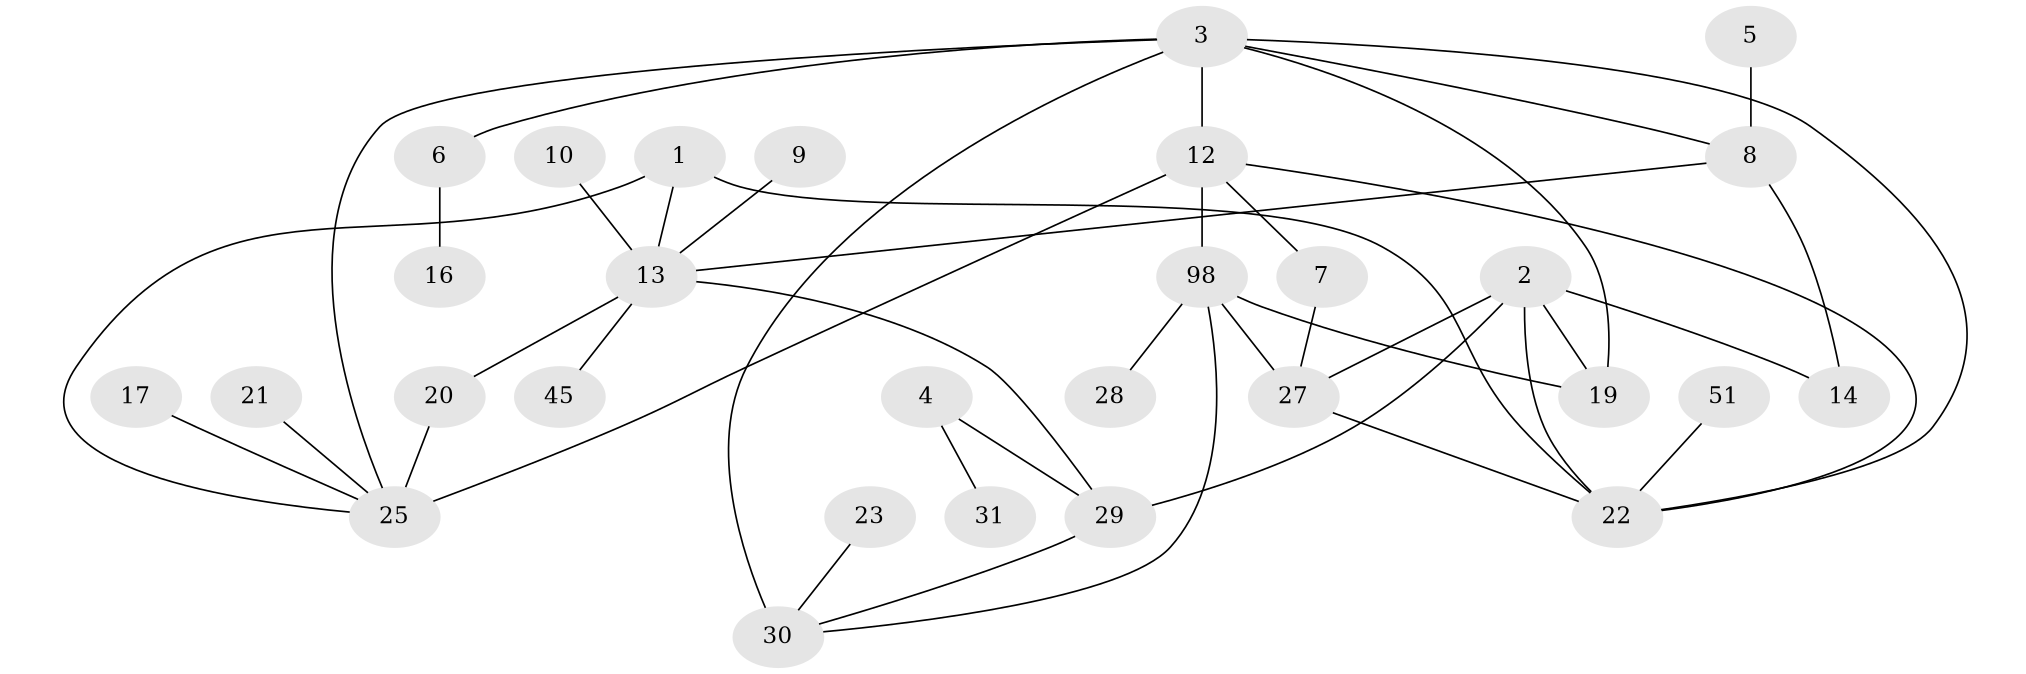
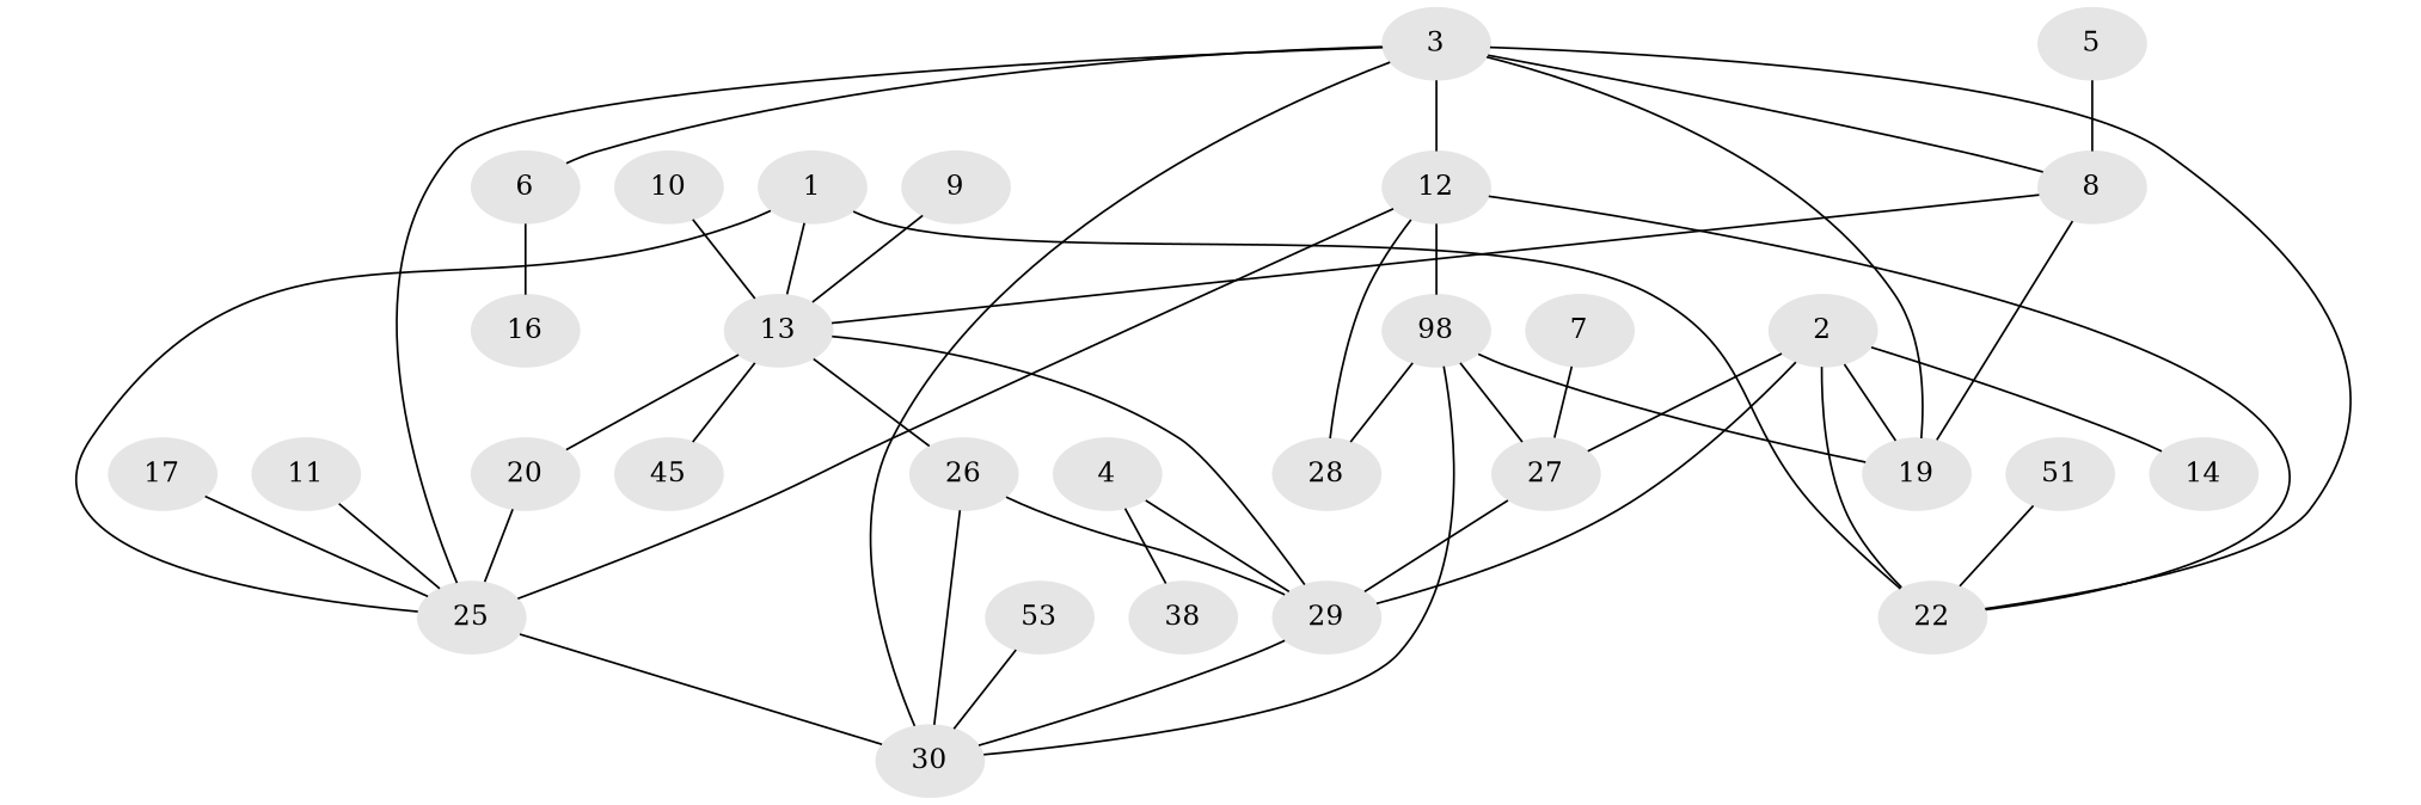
  graph {
    node [color=gray90 style=filled]
    edge [weight=1.0]
    1
    13
    22
    25
    29
    n6 [label=45]
    20
+   26
    30
    2
    14
    19
    27
    3
    6
    8
    12
    16
    n19 [label=98]
    28
    4
-   31
+   31 [label=38]
    5
    7
    17
    9
    10
-   11 [label=21]
+   11
    n29 [label=51]
-   23
+   23 [label=53]
    1 -- 13 [weight=2.0]
    1 -- 22
    1 -- 25
    13 -- 29
    13 -- n6
    13 -- 20
+   13 -- 26
+   25 -- 30 [weight=2.0]
    29 -- 30
    20 -- 25
+   26 -- 29
+   26 -- 30
    2 -- 22
    2 -- 29
    2 -- 14
    2 -- 19
    2 -- 27
-   27 -- 22
+   27 -- 29
    3 -- 22
    3 -- 25
    3 -- 30
    3 -- 19
    3 -- 6
    3 -- 8
    3 -- 12
    6 -- 16
    8 -- 13
-   8 -- 14
+   8 -- 19
    12 -- 22
    12 -- 25
    12 -- n19
-   12 -- 7
+   12 -- 28
    n19 -- 30
    n19 -- 19
    n19 -- 27
    n19 -- 28
    4 -- 29
    4 -- 31
    5 -- 8
    7 -- 27
    17 -- 25
    9 -- 13
    10 -- 13
    11 -- 25
    n29 -- 22
    23 -- 30
  }
